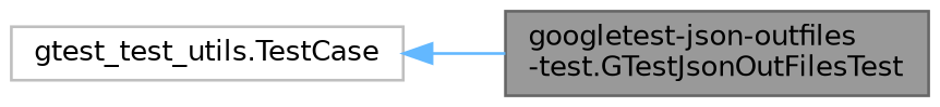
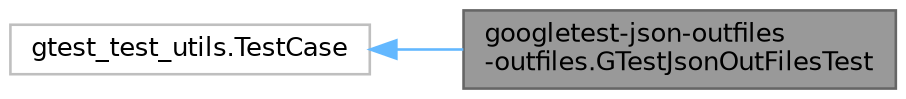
  digraph {
    rankdir=LR
    node [fontname=Helvetica fontsize=10 shape=box style=filled]
-   n1 [color=gray40 fillcolor=grey60 fontcolor=black height=0.2 label="googletest-json-outfiles\l-test.GTestJsonOutFilesTest" width=0.4]
+   n1 [color=gray40 fillcolor=grey60 fontcolor=black height=0.2 label="googletest-json-outfiles\l-outfiles.GTestJsonOutFilesTest" width=0.4]
    n2 [color=grey75 fillcolor=white height=0.2 label="gtest_test_utils.TestCase" width=0.4]
    n2 -> n1 [color=steelblue1 dir=back fontname=Helvetica fontsize=10 labelfontname=Helvetica labelfontsize=10 style=solid]
  }
